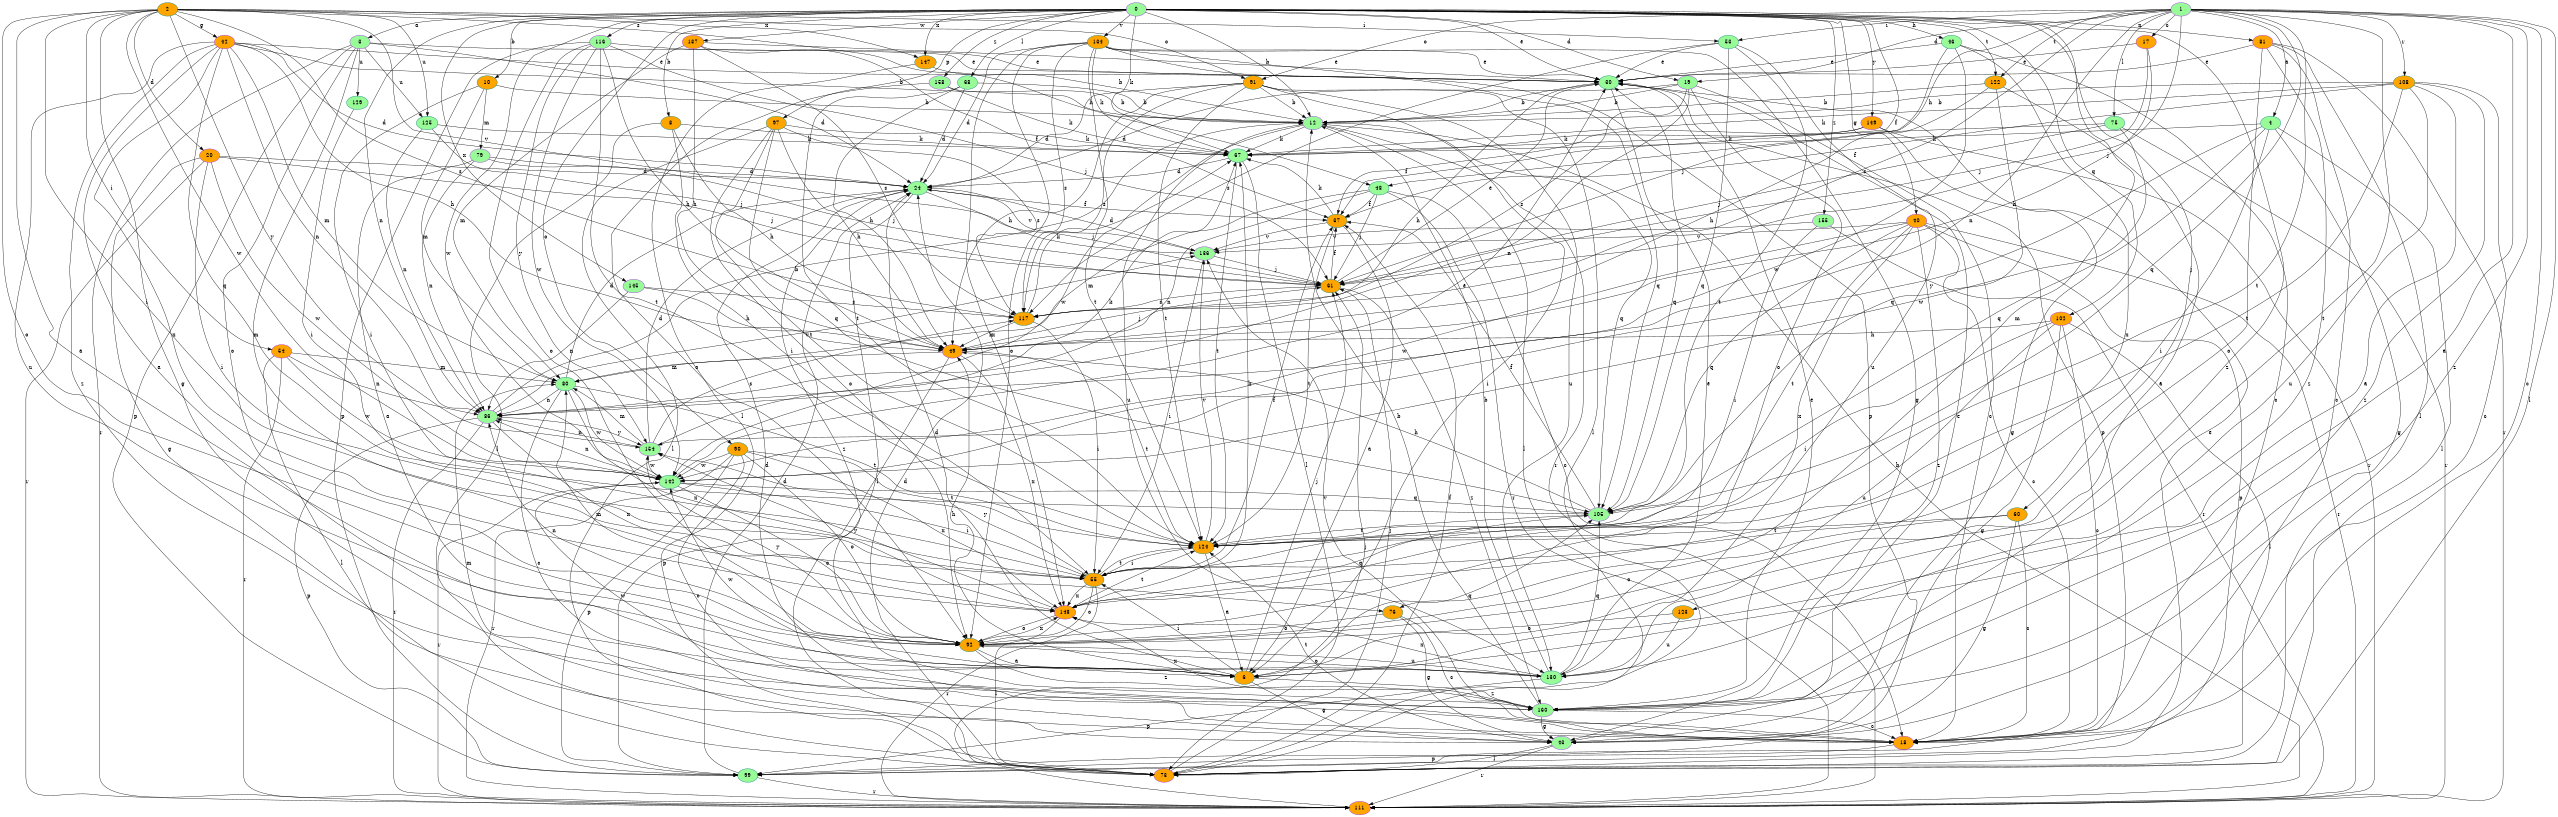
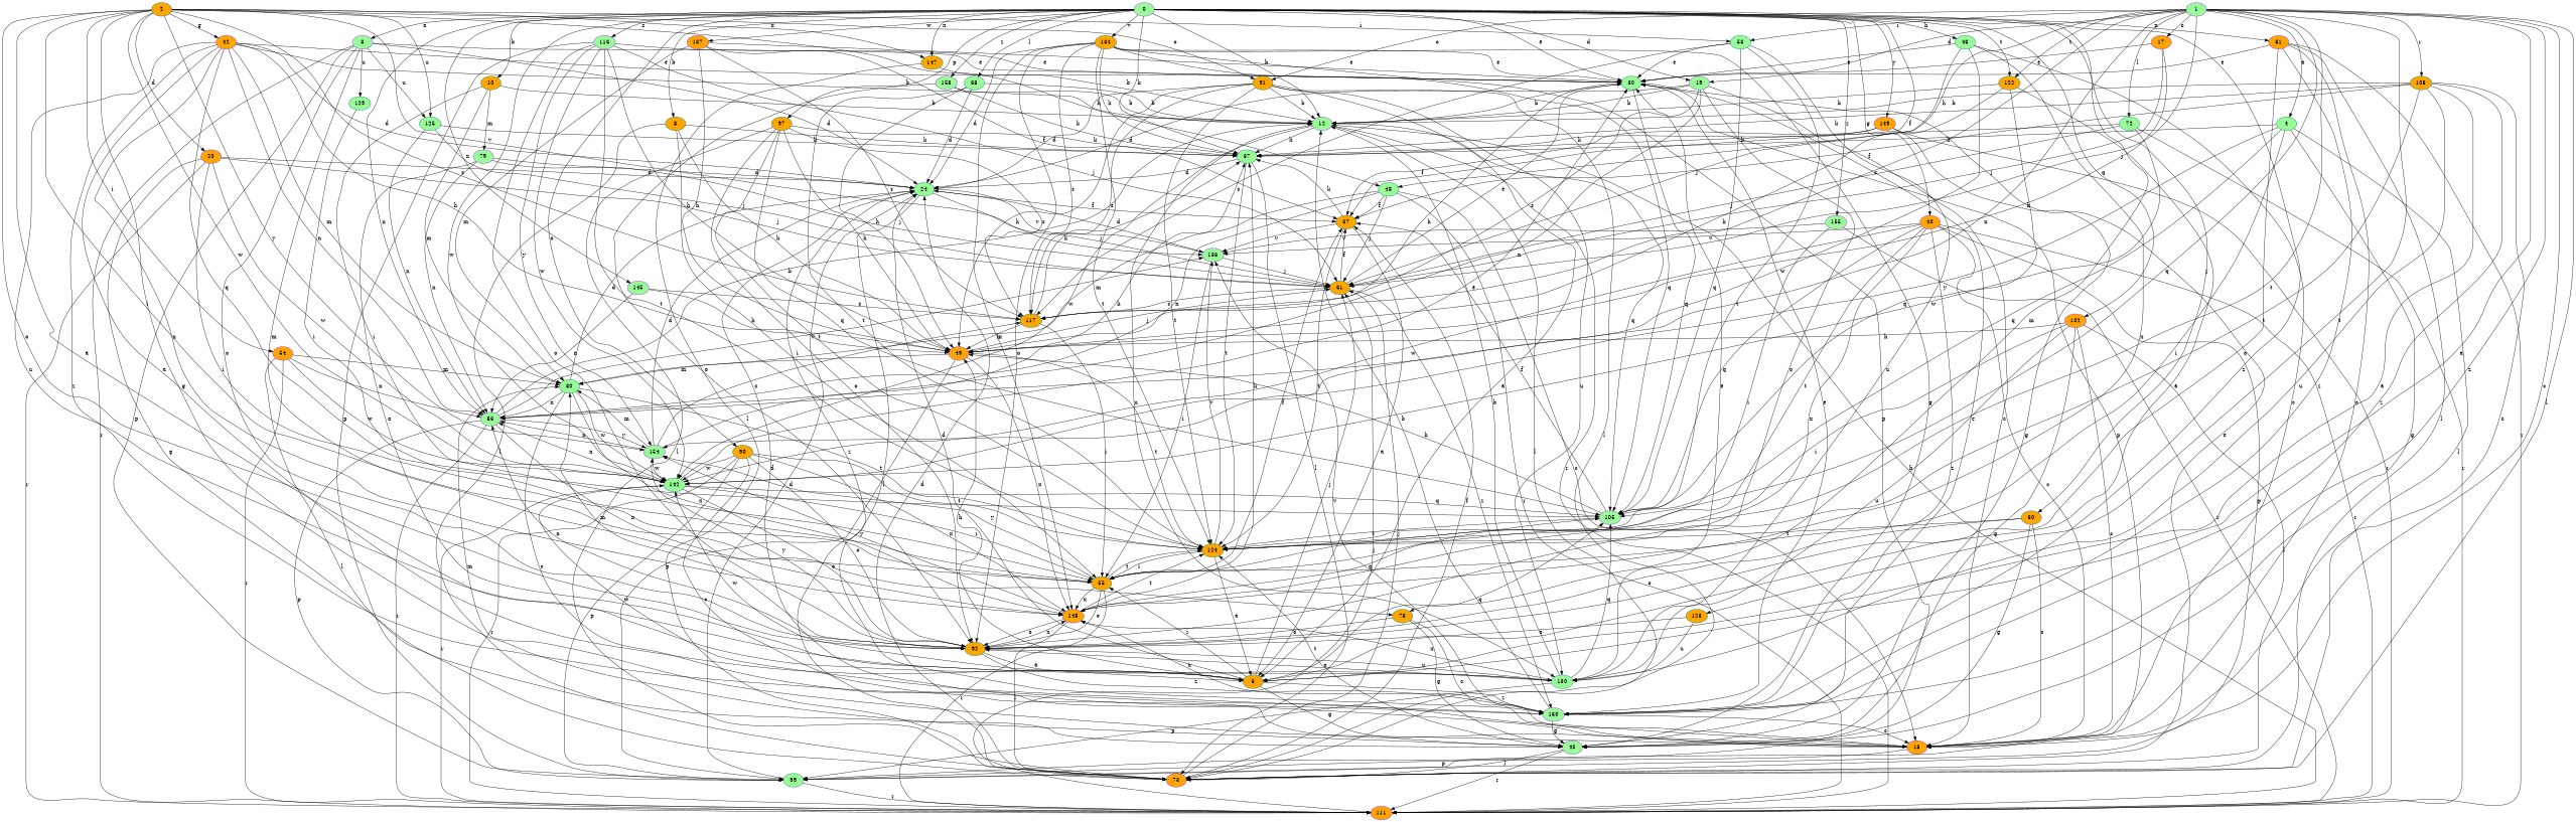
  strict digraph {
    node [color=teal fillcolor=orange style=filled]
    0 [color=purple fillcolor=palegreen]
    3 [color=purple fillcolor=palegreen]
    8
    10
    12 [color=purple fillcolor=palegreen]
    19 [color=purple fillcolor=palegreen]
    30 [fillcolor=palegreen]
    37
    40 [color=purple]
    46 [fillcolor=palegreen]
    60
    67 [fillcolor=palegreen]
    68 [fillcolor=palegreen]
    76
    81 [color=purple]
    86 [color=purple fillcolor=palegreen]
    90
    97
    102 [color=purple]
    116 [color=purple fillcolor=palegreen]
    122
    134
    137 [color=purple]
    142 [fillcolor=palegreen]
    145 [color=purple fillcolor=palegreen]
    147
    149 [color=purple]
    155 [color=purple fillcolor=palegreen]
    158 [color=purple fillcolor=palegreen]
    160 [color=purple fillcolor=palegreen]
    92
    125 [fillcolor=palegreen]
    24 [fillcolor=palegreen]
    99 [fillcolor=palegreen]
    111 [color=purple]
    129 [fillcolor=palegreen]
    73 [color=purple]
    55
    49 [color=purple]
    79 [color=purple fillcolor=palegreen]
    80 [fillcolor=palegreen]
    105 [color=purple fillcolor=palegreen]
    130 [fillcolor=palegreen]
    18 [color=purple]
    117
    6
    124
    136 [color=purple fillcolor=palegreen]
    148 [color=purple]
    61
    43 [color=purple fillcolor=palegreen]
    154 [color=purple fillcolor=palegreen]
    1 [color=purple fillcolor=palegreen]
    4 [fillcolor=palegreen]
    17 [color=purple]
    48 [fillcolor=palegreen]
    53 [fillcolor=palegreen]
-   72 [fillcolor=palegreen label=75]
+   72 [fillcolor=palegreen]
    91
    108
    123
    2
    20 [color=purple]
    42 [color=purple]
    54 [color=purple]
    0 -> 3 [label=a]
    0 -> 8 [label=b]
    0 -> 10 [label=b]
    0 -> 12 [label=b]
    0 -> 19 [label=d]
    0 -> 30 [label=e]
    0 -> 37 [label=f]
    0 -> 40 [label=g]
    0 -> 46 [label=h]
    0 -> 60 [label=j]
    0 -> 67 [label=k]
    0 -> 68 [label=l]
    0 -> 76 [label=m]
    0 -> 81 [label=n]
    0 -> 86 [label=n]
    0 -> 90 [label=o]
    0 -> 97 [label=p]
    0 -> 102 [label=q]
    0 -> 116 [label=s]
    0 -> 122 [label=t]
    0 -> 134 [label=v]
    0 -> 137 [label=w]
    0 -> 142 [label=w]
    0 -> 145 [label=x]
    0 -> 147 [label=x]
    0 -> 149 [label=y]
    0 -> 155 [label=z]
    0 -> 158 [label=z]
    0 -> 160 [label=z]
    3 -> 30 [label=e]
    3 -> 76 [label=m]
    3 -> 92 [label=o]
    3 -> 125 [label=u]
    3 -> 24 [label=d]
    3 -> 99 [label=p]
    3 -> 111 [label=r]
    3 -> 129 [label=u]
    8 -> 67 [label=k]
    8 -> 73 [label=l]
    8 -> 55 [label=i]
    8 -> 49 [label=h]
    10 -> 12 [label=b]
    10 -> 55 [label=i]
    10 -> 79 [label=m]
    10 -> 80 [label=m]
    12 -> 67 [label=k]
    12 -> 142 [label=w]
    12 -> 111 [label=r]
    12 -> 73 [label=l]
    12 -> 105 [label=q]
    12 -> 130 [label=u]
    19 -> 12 [label=b]
    19 -> 86 [label=n]
    19 -> 92 [label=o]
    19 -> 24 [label=d]
    19 -> 18 [label=c]
    19 -> 117 [label=s]
    30 -> 12 [label=b]
    30 -> 99 [label=p]
    30 -> 49 [label=h]
    30 -> 105 [label=q]
    37 -> 67 [label=k]
    37 -> 6 [label=a]
    37 -> 124 [label=t]
    37 -> 136 [label=v]
    40 -> 142 [label=w]
    40 -> 160 [label=z]
    40 -> 99 [label=p]
    40 -> 111 [label=r]
    40 -> 105 [label=q]
    40 -> 18 [label=c]
    40 -> 124 [label=t]
    40 -> 136 [label=v]
    40 -> 148 [label=x]
    46 -> 30 [label=e]
    46 -> 142 [label=w]
    46 -> 18 [label=c]
    46 -> 148 [label=x]
    46 -> 61 [label=j]
    60 -> 92 [label=o]
    60 -> 18 [label=c]
    60 -> 124 [label=t]
    60 -> 43 [label=g]
    67 -> 24 [label=d]
    67 -> 73 [label=l]
    67 -> 124 [label=t]
    68 -> 12 [label=b]
    68 -> 24 [label=d]
    68 -> 49 [label=h]
    68 -> 124 [label=t]
    76 -> 92 [label=o]
    76 -> 18 [label=c]
    76 -> 43 [label=g]
    81 -> 30 [label=e]
    81 -> 160 [label=z]
    81 -> 92 [label=o]
    81 -> 111 [label=r]
    81 -> 73 [label=l]
    81 -> 18 [label=c]
    86 -> 12 [label=b]
    86 -> 99 [label=p]
    86 -> 111 [label=r]
    86 -> 136 [label=v]
    86 -> 148 [label=x]
    86 -> 154 [label=y]
    90 -> 142 [label=w]
    90 -> 92 [label=o]
    90 -> 99 [label=p]
    90 -> 111 [label=r]
    90 -> 18 [label=c]
    90 -> 124 [label=t]
    90 -> 148 [label=x]
    97 -> 67 [label=k]
    97 -> 92 [label=o]
    97 -> 73 [label=l]
    97 -> 49 [label=h]
    97 -> 105 [label=q]
    97 -> 117 [label=s]
    97 -> 124 [label=t]
    102 -> 73 [label=l]
    102 -> 55 [label=i]
    102 -> 49 [label=h]
    102 -> 130 [label=u]
    102 -> 18 [label=c]
    102 -> 43 [label=g]
    116 -> 30 [label=e]
    116 -> 142 [label=w]
    116 -> 92 [label=o]
    116 -> 99 [label=p]
    116 -> 49 [label=h]
    116 -> 124 [label=t]
    116 -> 61 [label=j]
    116 -> 154 [label=y]
    122 -> 12 [label=b]
    122 -> 49 [label=h]
    122 -> 105 [label=q]
    122 -> 6 [label=a]
    134 -> 30 [label=e]
    134 -> 67 [label=k]
    134 -> 92 [label=o]
    134 -> 24 [label=d]
    134 -> 99 [label=p]
    134 -> 105 [label=q]
    134 -> 117 [label=s]
    134 -> 124 [label=t]
    134 -> 148 [label=x]
    134 -> 43 [label=g]
    137 -> 30 [label=e]
    137 -> 37 [label=f]
    137 -> 49 [label=h]
    137 -> 80 [label=m]
    137 -> 117 [label=s]
    142 -> 30 [label=e]
    142 -> 86 [label=n]
    142 -> 92 [label=o]
    142 -> 111 [label=r]
    142 -> 55 [label=i]
    142 -> 105 [label=q]
    145 -> 86 [label=n]
    145 -> 49 [label=h]
    145 -> 117 [label=s]
    147 -> 12 [label=b]
    147 -> 73 [label=l]
    149 -> 37 [label=f]
    149 -> 67 [label=k]
    149 -> 111 [label=r]
    149 -> 43 [label=g]
    155 -> 111 [label=r]
    155 -> 55 [label=i]
    155 -> 136 [label=v]
    158 -> 12 [label=b]
    158 -> 67 [label=k]
    158 -> 92 [label=o]
    160 -> 12 [label=b]
    160 -> 30 [label=e]
    160 -> 142 [label=w]
    160 -> 18 [label=c]
    160 -> 148 [label=x]
    160 -> 43 [label=g]
    92 -> 86 [label=n]
    92 -> 160 [label=z]
    92 -> 80 [label=m]
    92 -> 130 [label=u]
    92 -> 6 [label=a]
    92 -> 148 [label=x]
    92 -> 154 [label=y]
    125 -> 67 [label=k]
    125 -> 86 [label=n]
    125 -> 61 [label=j]
    24 -> 37 [label=f]
    24 -> 160 [label=z]
    24 -> 73 [label=l]
    24 -> 136 [label=v]
    24 -> 61 [label=j]
    99 -> 24 [label=d]
    99 -> 111 [label=r]
    111 -> 12 [label=b]
    111 -> 61 [label=j]
    129 -> 55 [label=i]
    73 -> 30 [label=e]
    73 -> 37 [label=f]
    73 -> 24 [label=d]
    73 -> 61 [label=j]
    55 -> 37 [label=f]
    55 -> 92 [label=o]
    55 -> 111 [label=r]
    55 -> 124 [label=t]
    55 -> 148 [label=x]
    55 -> 154 [label=y]
    49 -> 99 [label=p]
    49 -> 80 [label=m]
    49 -> 124 [label=t]
    49 -> 148 [label=x]
    49 -> 61 [label=j]
    79 -> 86 [label=n]
    79 -> 24 [label=d]
    79 -> 6 [label=a]
    79 -> 61 [label=j]
    80 -> 86 [label=n]
    80 -> 142 [label=w]
    80 -> 24 [label=d]
    80 -> 18 [label=c]
    80 -> 124 [label=t]
    80 -> 148 [label=x]
    105 -> 37 [label=f]
    105 -> 49 [label=h]
    105 -> 124 [label=t]
    130 -> 12 [label=b]
    130 -> 30 [label=e]
    130 -> 142 [label=w]
    130 -> 92 [label=o]
    130 -> 99 [label=p]
    130 -> 105 [label=q]
    130 -> 148 [label=x]
    18 -> 24 [label=d]
    18 -> 99 [label=p]
    18 -> 80 [label=m]
    18 -> 136 [label=v]
    117 -> 67 [label=k]
    117 -> 55 [label=i]
    117 -> 49 [label=h]
    6 -> 160 [label=z]
    6 -> 24 [label=d]
    6 -> 55 [label=i]
    6 -> 49 [label=h]
    6 -> 105 [label=q]
    6 -> 61 [label=j]
    6 -> 43 [label=g]
    124 -> 55 [label=i]
    124 -> 6 [label=a]
    124 -> 136 [label=v]
    136 -> 24 [label=d]
    136 -> 55 [label=i]
    136 -> 61 [label=j]
    148 -> 67 [label=k]
    148 -> 92 [label=o]
    148 -> 73 [label=l]
    148 -> 105 [label=q]
    148 -> 124 [label=t]
    148 -> 154 [label=y]
    61 -> 30 [label=e]
    61 -> 37 [label=f]
    61 -> 160 [label=z]
    61 -> 117 [label=s]
    43 -> 30 [label=e]
    43 -> 111 [label=r]
    43 -> 73 [label=l]
    43 -> 124 [label=t]
    154 -> 67 [label=k]
    154 -> 86 [label=n]
    154 -> 142 [label=w]
    154 -> 24 [label=d]
    154 -> 80 [label=m]
    154 -> 117 [label=s]
    1 -> 19 [label=d]
    1 -> 86 [label=n]
    1 -> 122 [label=t]
    1 -> 160 [label=z]
    1 -> 73 [label=l]
    1 -> 105 [label=q]
    1 -> 18 [label=c]
    1 -> 117 [label=s]
    1 -> 6 [label=a]
    1 -> 124 [label=t]
    1 -> 61 [label=j]
    1 -> 4 [label=a]
    1 -> 17 [label=c]
    1 -> 48 [label=h]
    1 -> 53 [label=i]
    1 -> 72 [label=l]
    1 -> 91 [label=o]
    1 -> 108 [label=r]
    1 -> 123 [label=t]
    4 -> 67 [label=k]
    4 -> 73 [label=l]
    4 -> 55 [label=i]
    4 -> 105 [label=q]
    4 -> 43 [label=g]
    4 -> 154 [label=y]
    17 -> 30 [label=e]
    17 -> 49 [label=h]
    17 -> 61 [label=j]
    48 -> 37 [label=f]
    48 -> 86 [label=n]
    48 -> 111 [label=r]
    48 -> 80 [label=m]
    48 -> 18 [label=c]
    48 -> 61 [label=j]
    53 -> 30 [label=e]
    53 -> 105 [label=q]
    53 -> 130 [label=u]
    53 -> 117 [label=s]
    53 -> 124 [label=t]
    72 -> 67 [label=k]
    72 -> 142 [label=w]
    72 -> 111 [label=r]
    72 -> 61 [label=j]
    91 -> 12 [label=b]
    91 -> 24 [label=d]
    91 -> 73 [label=l]
    91 -> 49 [label=h]
    91 -> 130 [label=u]
    91 -> 117 [label=s]
-   91 -> 6 [label=i]
+   91 -> 6 [label=a]
    91 -> 124 [label=t]
    108 -> 12 [label=b]
    108 -> 37 [label=f]
    108 -> 67 [label=k]
    108 -> 160 [label=z]
    108 -> 130 [label=u]
    108 -> 18 [label=c]
    108 -> 6 [label=a]
    108 -> 124 [label=t]
    123 -> 92 [label=o]
    123 -> 130 [label=u]
    2 -> 142 [label=w]
    2 -> 147 [label=x]
    2 -> 92 [label=o]
    2 -> 125 [label=u]
    2 -> 55 [label=i]
    2 -> 117 [label=s]
    2 -> 6 [label=a]
    2 -> 136 [label=v]
    2 -> 43 [label=g]
    2 -> 154 [label=y]
    2 -> 48 [label=h]
    2 -> 53 [label=i]
    2 -> 91 [label=o]
    2 -> 20 [label=d]
    2 -> 42 [label=g]
    2 -> 54 [label=i]
    20 -> 142 [label=w]
    20 -> 24 [label=d]
    20 -> 111 [label=r]
    20 -> 55 [label=i]
    20 -> 61 [label=j]
    20 -> 43 [label=g]
    42 -> 12 [label=b]
    42 -> 30 [label=e]
    42 -> 86 [label=n]
    42 -> 160 [label=z]
    42 -> 24 [label=d]
    42 -> 49 [label=h]
    42 -> 80 [label=m]
    42 -> 105 [label=q]
    42 -> 130 [label=u]
    42 -> 6 [label=a]
    42 -> 148 [label=x]
    54 -> 86 [label=n]
    54 -> 142 [label=w]
    54 -> 111 [label=r]
    54 -> 73 [label=l]
    54 -> 80 [label=m]
  }
